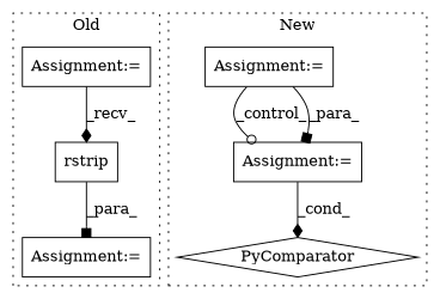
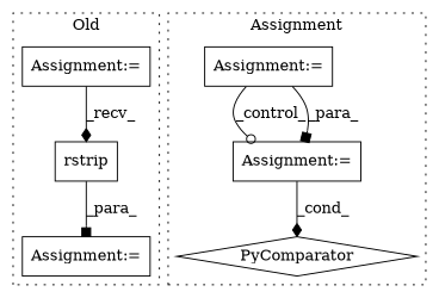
  digraph {
    node [a=7 l=19 s=2987 shape=box]
    edge [arrowhead=box]
    n1 [a=32 l="7,1" label=rstrip s="12761,12773"]
    n2 [l=1 label="Assignment:=" s=12756]
    n3 [l="57,2" label="Assignment:=" s="12600,12693"]
    n4 [a=113 label=PyComparator shape=diamond]
    n5 [l="53,2" label="Assignment:=" s="2808,2877"]
    n6 [label="Assignment:="]
    subgraph cluster_1 {
      label=Old
      style=dotted
      n1
      n2
      n3
    }
    subgraph cluster_2 {
-     label=New
+     label=Assignment
      style=dotted
      n4
      n5
      n6
    }
    n1 -> n2 [label=_para_]
    n3 -> n1 [label=_recv_ arrowhead=diamond]
    n5 -> n6 [label=_control_ arrowhead=odot]
    n5 -> n6 [label=_para_]
    n6 -> n4 [label=_cond_ arrowhead=diamond]
  }
